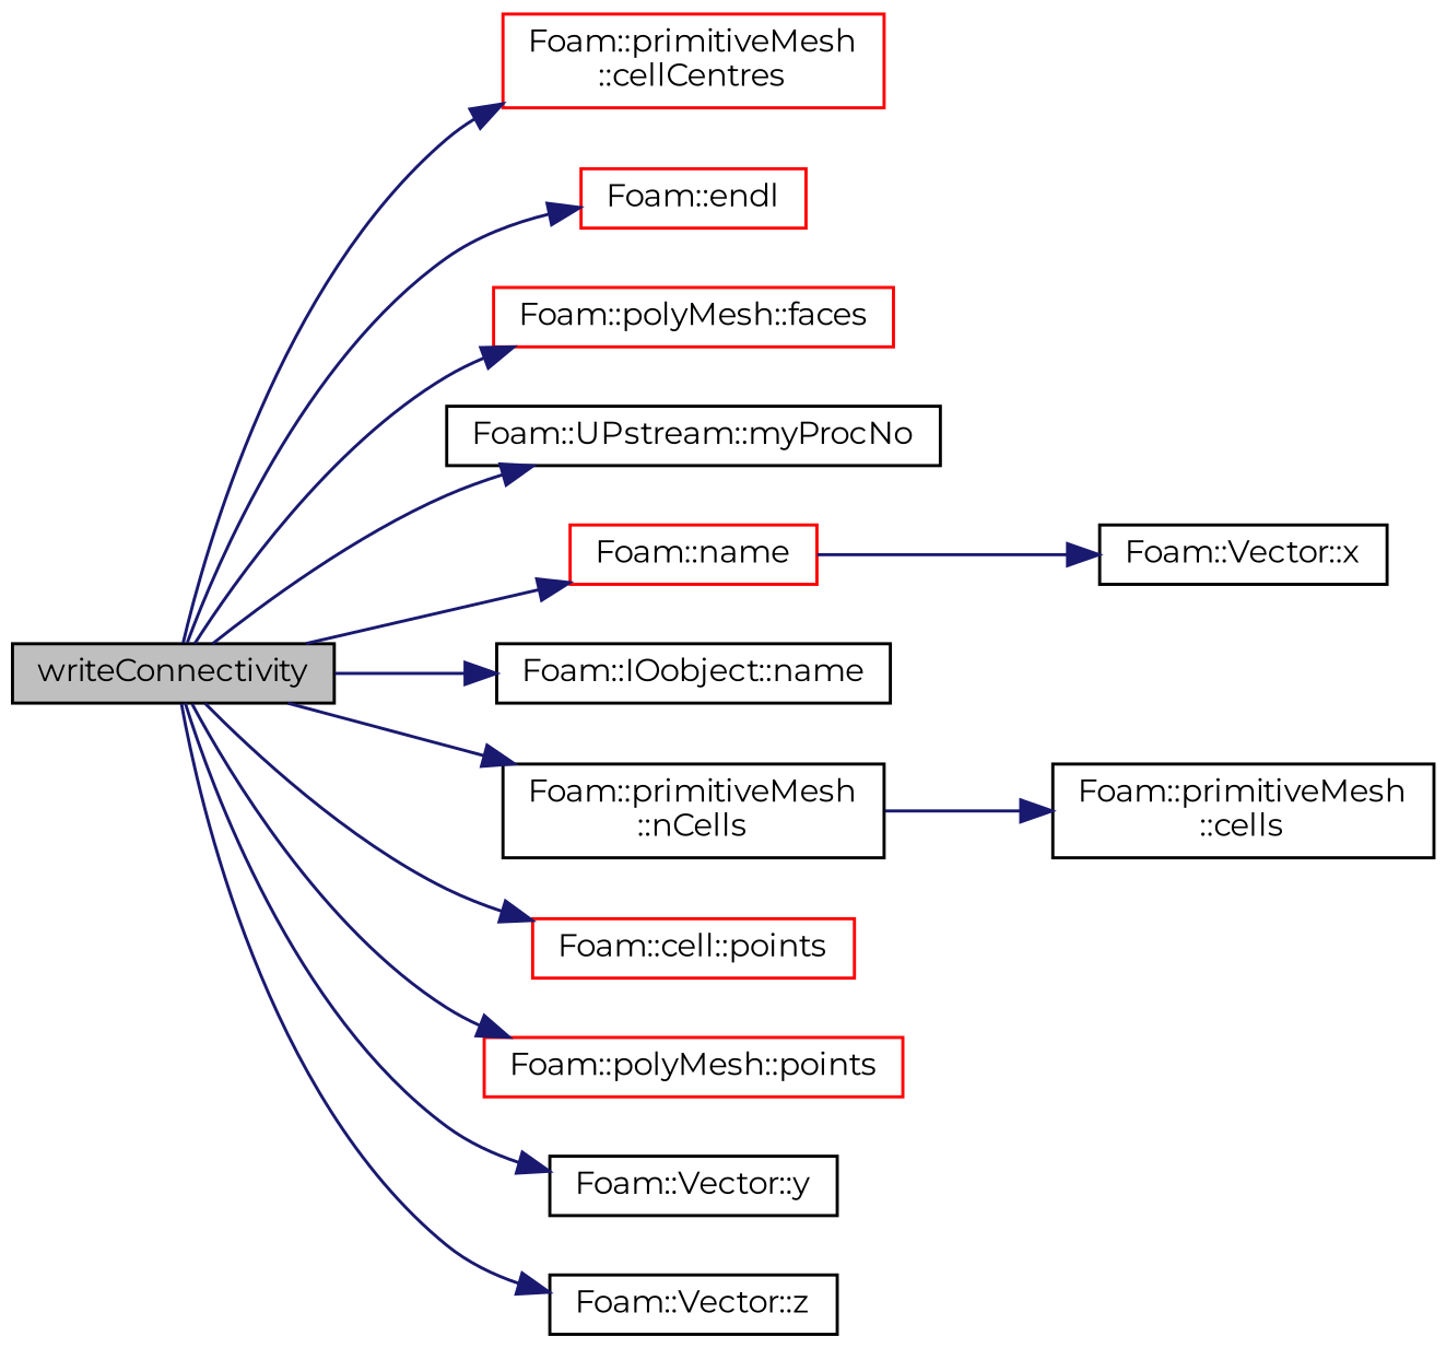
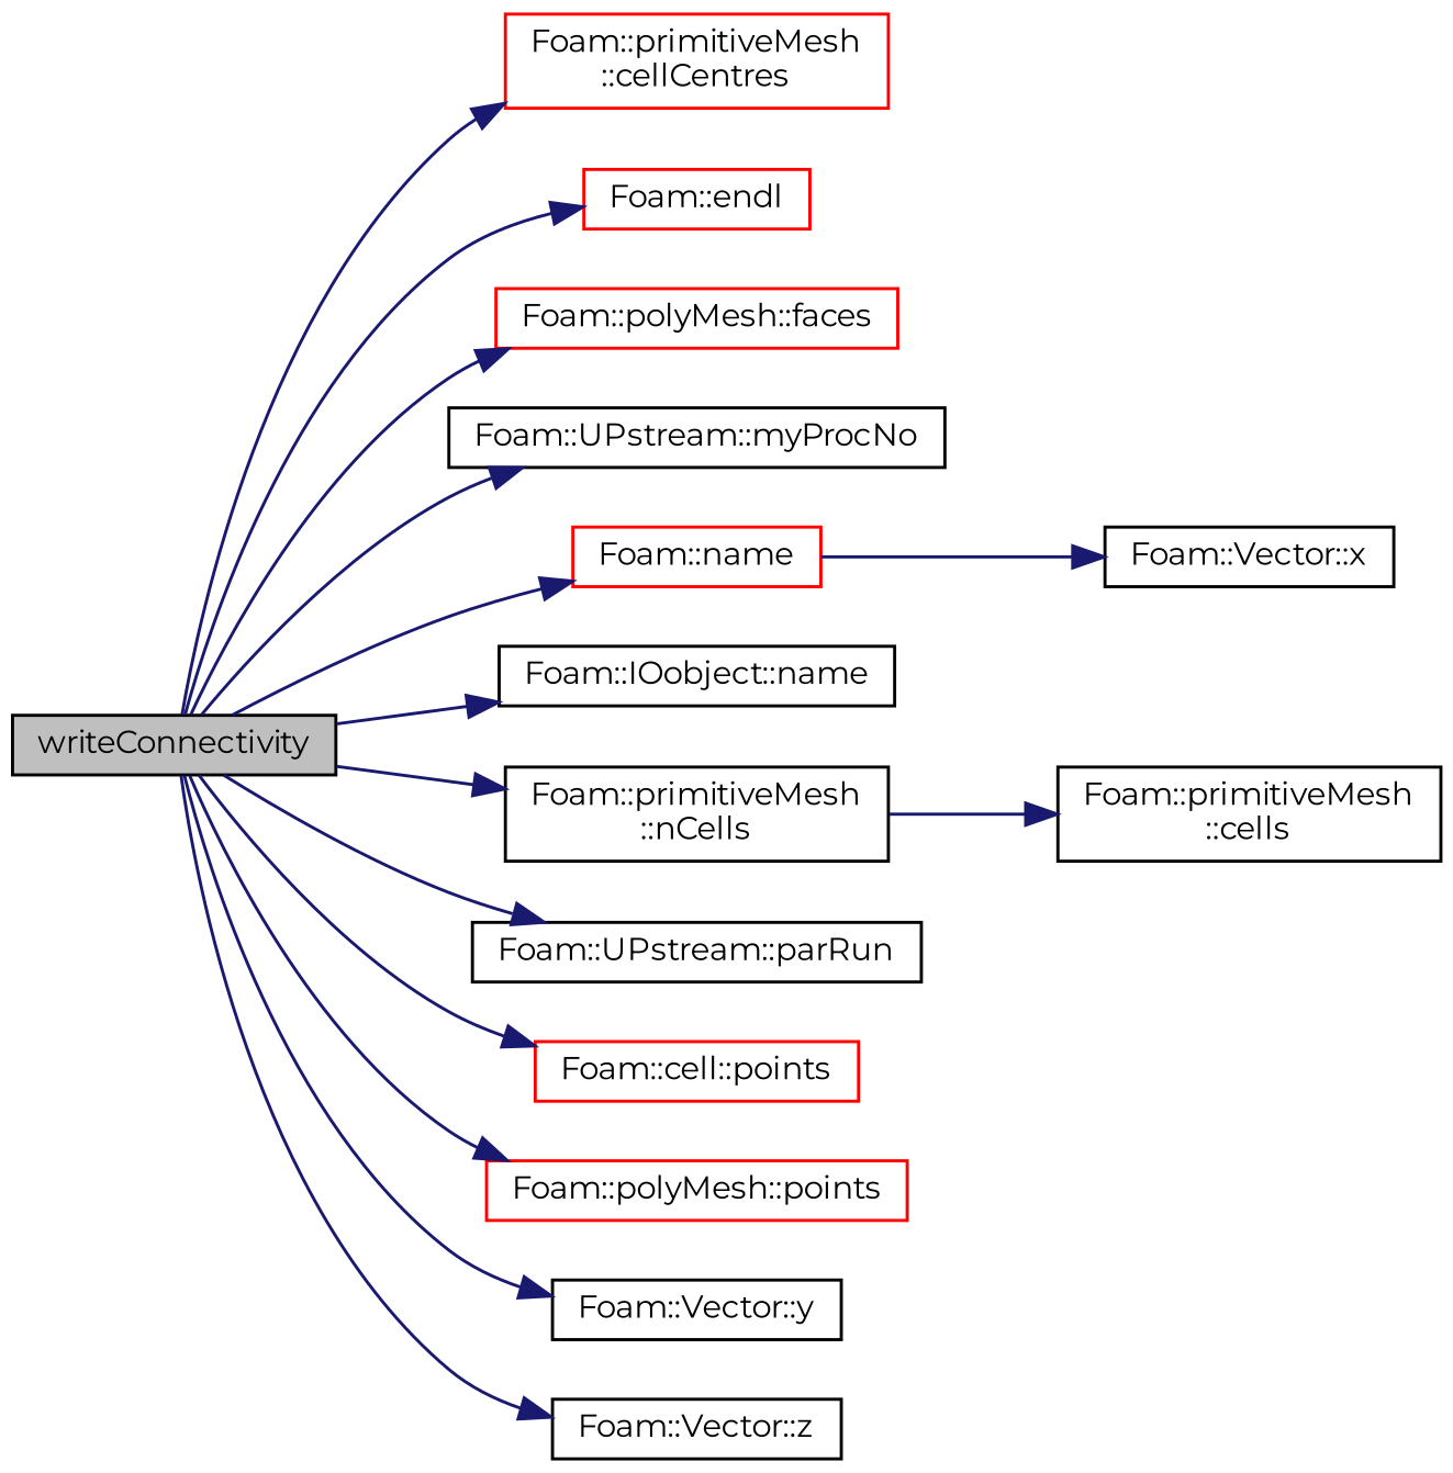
  digraph {
    fontname=Montserrat
    rankdir=LR
    node [color=black fontname=Montserrat fontsize=10 shape=record]
    edge [color=midnightblue fontname=Montserrat fontsize=10 labelfontname=FreeSans labelfontsize=10 style=solid]
    n1 [fillcolor=grey75 fontcolor=black height=0.2 label=writeConnectivity style=filled width=0.4]
    n2 [color=red height=0.2 label="Foam::primitiveMesh\l::cellCentres" width=0.4]
    n3 [color=red height=0.2 label="Foam::endl" width=0.4]
    n4 [color=red height=0.2 label="Foam::polyMesh::faces" width=0.4]
    n5 [height=0.2 label="Foam::UPstream::myProcNo" width=0.4]
    n6 [color=red height=0.2 label="Foam::name" width=0.4]
    n7 [height=0.2 label="Foam::IOobject::name" width=0.4]
    n8 [height=0.2 label="Foam::primitiveMesh\l::nCells" width=0.4]
+   n9 [height=0.2 label="Foam::UPstream::parRun" width=0.4]
    n10 [color=red height=0.2 label="Foam::cell::points" width=0.4]
    n11 [color=red height=0.2 label="Foam::polyMesh::points" width=0.4]
    n12 [height=0.2 label="Foam::Vector::y" width=0.4]
    n13 [height=0.2 label="Foam::Vector::z" width=0.4]
    n14 [height=0.2 label="Foam::primitiveMesh\l::cells" width=0.4]
    n15 [height=0.2 label="Foam::Vector::x" width=0.4]
    n1 -> n2
    n1 -> n3
    n1 -> n4
    n1 -> n5
    n1 -> n6
    n1 -> n7
    n1 -> n8
+   n1 -> n9
    n1 -> n10
    n1 -> n11
    n1 -> n12
    n1 -> n13
    n6 -> n15
    n8 -> n14
  }
